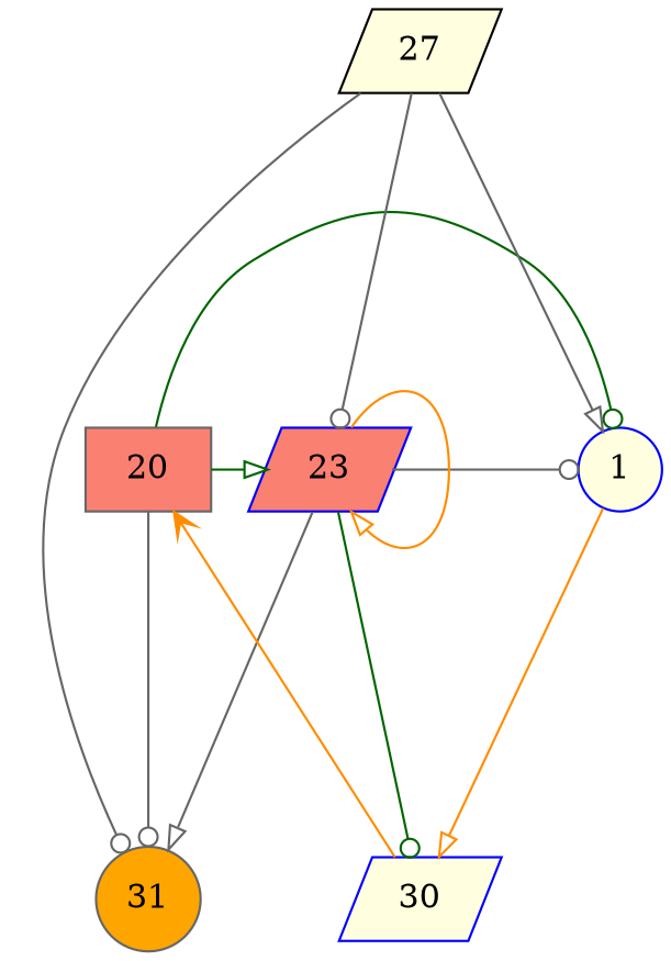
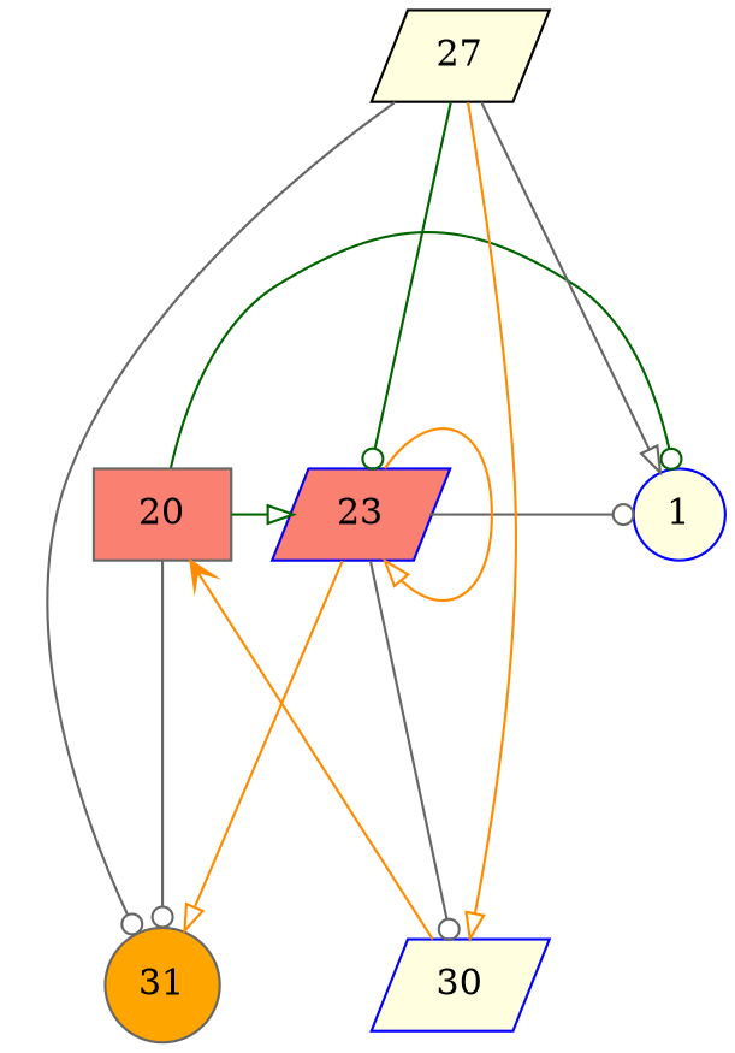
  digraph {
    ranksep=2.0
    node [color=blue fillcolor=lightyellow shape=parallelogram style=filled]
    edge [arrowhead=odot color=gray40]
    1 [shape=circle]
    20 [color=gray40 fillcolor=salmon shape=box]
    23 [fillcolor=salmon]
    27 [color=black]
    30
    31 [color=gray40 fillcolor=orange shape=circle]
    subgraph sub_1 {
      rank=same
      1
      20
      23
    }
    subgraph sub_2 {
      rank=same
      27
    }
    subgraph sub_3 {
      rank=same
      30
      31
    }
    20 -> 1 [color=darkgreen]
    20 -> 23 [arrowhead=onormal color=darkgreen]
    20 -> 31
    23 -> 1
    23 -> 23 [arrowhead=onormal color=darkorange]
-   23 -> 30 [color=darkgreen]
-   23 -> 31 [arrowhead=onormal]
+   23 -> 30
+   23 -> 31 [arrowhead=onormal color=darkorange]
    27 -> 1 [arrowhead=onormal]
-   27 -> 23
-   1 -> 30 [arrowhead=onormal color=darkorange]
+   27 -> 23 [color=darkgreen]
+   27 -> 30 [arrowhead=onormal color=darkorange]
    27 -> 31
    30 -> 20 [arrowhead=vee color=darkorange]
  }
